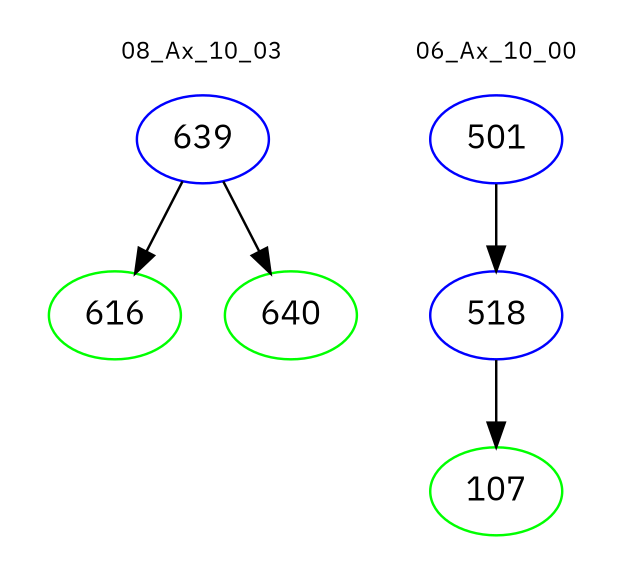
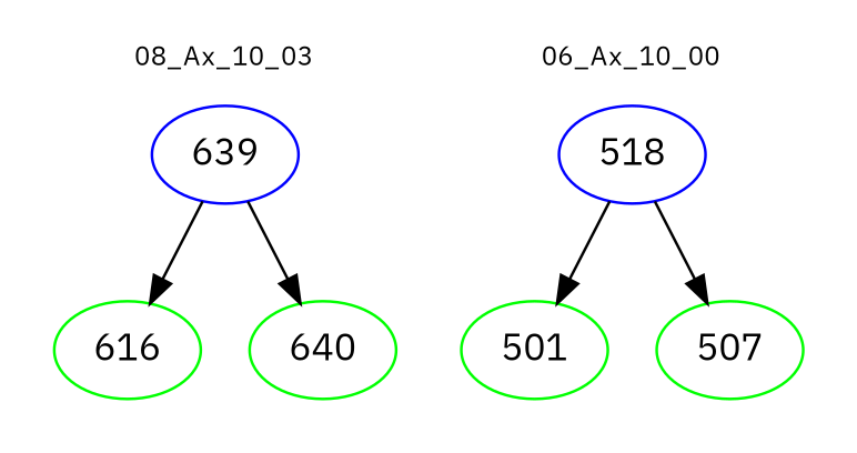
  digraph {
    fontname="IBM Plex Sans"
    node [color=green fontname="IBM Plex Sans"]
    edge [color=black fontname="IBM Plex Sans"]
    n1 [color=blue label=639]
    n2 [label=616]
    n3 [label=640]
    n4 [color=blue label=518]
-   n5 [color=blue label=501]
-   n6 [label=107]
+   n5 [label=501]
+   n6 [label=507]
    subgraph cluster_1 {
      color=white
      fontsize=10
      label="08_Ax_10_03"
      n1
      n2
      n3
    }
    subgraph cluster_2 {
      color=white
      fontsize=10
      label="06_Ax_10_00"
      n4
      n5
      n6
    }
    n1 -> n2
    n1 -> n3
-   n5 -> n4
+   n4 -> n5
    n4 -> n6
  }
